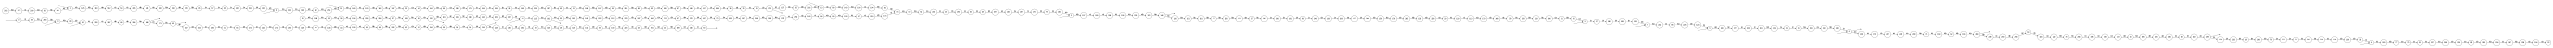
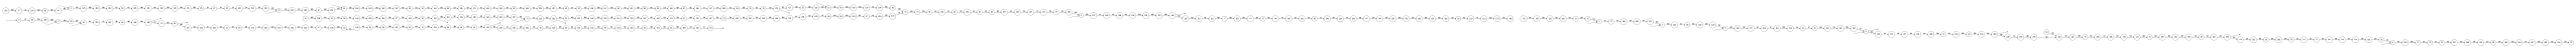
  digraph {
    fontname="Liberation Sans"
    rankdir=LR
    vcsn_context="lat<letterset<char_letters(abc)>, letterset<char_letters(abc)>>, b"
    node [fontname="Liberation Sans" shape=circle style=rounded]
    edge [arrowhead=vee arrowsize=.6 fontname="Liberation Sans"]
    I0 [shape=point width=0 style=""]
    I1 [shape=point width=0 style=""]
    I2 [shape=point width=0 style=""]
    I3 [shape=point width=0 style=""]
    I4 [shape=point width=0 style=""]
    I5 [shape=point width=0 style=""]
    I6 [shape=point width=0 style=""]
    I7 [shape=point width=0 style=""]
    I8 [shape=point width=0 style=""]
    I9 [shape=point width=0 style=""]
    I10 [shape=point width=0 style=""]
    I11 [shape=point width=0 style=""]
    I12 [shape=point width=0 style=""]
    I13 [shape=point width=0 style=""]
    F6 [shape=point width=0 style=""]
    F40 [shape=point width=0 style=""]
    F50 [shape=point width=0 style=""]
    F144 [shape=point width=0 style=""]
    F162 [shape=point width=0 style=""]
    F188 [shape=point width=0 style=""]
    F189 [shape=point width=0 style=""]
    F216 [shape=point width=0 style=""]
    F220 [shape=point width=0 style=""]
    F272 [shape=point width=0 style=""]
    F289 [shape=point width=0 style=""]
    0 [width=0.5]
    1 [width=0.5]
    2 [width=0.5]
    3 [width=0.5]
    4 [width=0.5]
    5 [width=0.5]
    6 [width=0.5]
    7 [width=0.5]
    8 [width=0.5]
    9 [width=0.5]
    10 [width=0.5]
    11 [width=0.5]
    12 [width=0.5]
    13 [width=0.5]
    14 [width=0.5]
    15 [width=0.5]
    16 [width=0.5]
    17 [width=0.5]
    18 [width=0.5]
    19 [width=0.5]
    20 [width=0.5]
    21 [width=0.5]
    22 [width=0.5]
    23 [width=0.5]
    24 [width=0.5]
    25 [width=0.5]
    26 [width=0.5]
    27 [width=0.5]
    28 [width=0.5]
    29 [width=0.5]
    30 [width=0.5]
    31 [width=0.5]
    32 [width=0.5]
    33 [width=0.5]
    34 [width=0.5]
    35 [width=0.5]
    36 [width=0.5]
    37 [width=0.5]
    38 [width=0.5]
    39 [width=0.5]
    40 [width=0.5]
    41 [width=0.5]
    42 [width=0.5]
    43 [width=0.5]
    44 [width=0.5]
    45 [width=0.5]
    46 [width=0.5]
    47 [width=0.5]
    48 [width=0.5]
    49 [width=0.5]
    50 [width=0.5]
    51 [width=0.5]
    52 [width=0.5]
    53 [width=0.5]
    54 [width=0.5]
    55 [width=0.5]
    56 [width=0.5]
    57 [width=0.5]
    58 [width=0.5]
    59 [width=0.5]
    60 [width=0.5]
    61 [width=0.5]
    62 [width=0.5]
    63 [width=0.5]
    64 [width=0.5]
    65 [width=0.5]
    66 [width=0.5]
    67 [width=0.5]
    68 [width=0.5]
    69 [width=0.5]
    70 [width=0.5]
    71 [width=0.5]
    72 [width=0.5]
    73 [width=0.5]
    74 [width=0.5]
    75 [width=0.5]
    76 [width=0.5]
    77 [width=0.5]
    78 [width=0.5]
    79 [width=0.5]
    80 [width=0.5]
    81 [width=0.5]
    82 [width=0.5]
    83 [width=0.5]
    84 [width=0.5]
    85 [width=0.5]
    86 [width=0.5]
    87 [width=0.5]
    88 [width=0.5]
    89 [width=0.5]
    90 [width=0.5]
    91 [width=0.5]
    92 [width=0.5]
    93 [width=0.5]
    94 [width=0.5]
    95 [width=0.5]
    96 [width=0.5]
    97 [width=0.5]
    98 [width=0.5]
    99 [width=0.5]
    100 [width=0.5]
    101 [width=0.5]
    102 [width=0.5]
    103 [width=0.5]
    104 [width=0.5]
    105 [width=0.5]
    106 [width=0.5]
    107 [width=0.5]
    108 [width=0.5]
    109 [width=0.5]
    110 [width=0.5]
    111 [width=0.5]
    112 [width=0.5]
    113 [width=0.5]
    114 [width=0.5]
    115 [width=0.5]
    116 [width=0.5]
    117 [width=0.5]
    118 [width=0.5]
    119 [width=0.5]
    120 [width=0.5]
    121 [width=0.5]
    122 [width=0.5]
    123 [width=0.5]
    124 [width=0.5]
    125 [width=0.5]
    126 [width=0.5]
    127 [width=0.5]
    128 [width=0.5]
    129 [width=0.5]
    130 [width=0.5]
    131 [width=0.5]
    132 [width=0.5]
    133 [width=0.5]
    134 [width=0.5]
    135 [width=0.5]
    136 [width=0.5]
    137 [width=0.5]
    138 [width=0.5]
    139 [width=0.5]
    140 [width=0.5]
    141 [width=0.5]
    142 [width=0.5]
    143 [width=0.5]
    144 [width=0.5]
    145 [width=0.5]
    146 [width=0.5]
    147 [width=0.5]
    148 [width=0.5]
    149 [width=0.5]
    150 [width=0.5]
    151 [width=0.5]
    152 [width=0.5]
    153 [width=0.5]
    154 [width=0.5]
    155 [width=0.5]
    156 [width=0.5]
    157 [width=0.5]
    158 [width=0.5]
    159 [width=0.5]
    160 [width=0.5]
    161 [width=0.5]
    162 [width=0.5]
    163 [width=0.5]
    164 [width=0.5]
    165 [width=0.5]
    166 [width=0.5]
    167 [width=0.5]
    168 [width=0.5]
    169 [width=0.5]
    170 [width=0.5]
    171 [width=0.5]
    172 [width=0.5]
    173 [width=0.5]
    174 [width=0.5]
    175 [width=0.5]
    176 [width=0.5]
    177 [width=0.5]
    178 [width=0.5]
    179 [width=0.5]
    180 [width=0.5]
    181 [width=0.5]
    182 [width=0.5]
    183 [width=0.5]
    184 [width=0.5]
    185 [width=0.5]
    186 [width=0.5]
    187 [width=0.5]
    188 [width=0.5]
    189 [width=0.5]
    190 [width=0.5]
    191 [width=0.5]
    192 [width=0.5]
    193 [width=0.5]
    194 [width=0.5]
    195 [width=0.5]
    196 [width=0.5]
    197 [width=0.5]
    198 [width=0.5]
    199 [width=0.5]
    200 [width=0.5]
    201 [width=0.5]
    202 [width=0.5]
    203 [width=0.5]
    204 [width=0.5]
    205 [width=0.5]
    206 [width=0.5]
    207 [width=0.5]
    208 [width=0.5]
    209 [width=0.5]
    210 [width=0.5]
    211 [width=0.5]
    n238 [label=512 width=0.5]
    213 [width=0.5]
    214 [width=0.5]
    215 [width=0.5]
    216 [width=0.5]
    217 [width=0.5]
    218 [width=0.5]
    219 [width=0.5]
    220 [width=0.5]
    221 [width=0.5]
    222 [width=0.5]
    223 [width=0.5]
    224 [width=0.5]
    225 [width=0.5]
    226 [width=0.5]
    227 [width=0.5]
    228 [width=0.5]
    229 [width=0.5]
    230 [width=0.5]
    231 [width=0.5]
    232 [width=0.5]
    233 [width=0.5]
    234 [width=0.5]
    235 [width=0.5]
    236 [width=0.5]
    237 [width=0.5]
    238 [width=0.5]
    239 [width=0.5]
    240 [width=0.5]
    241 [width=0.5]
    242 [width=0.5]
    243 [width=0.5]
    244 [width=0.5]
    245 [width=0.5]
    246 [width=0.5]
    247 [width=0.5]
    248 [width=0.5]
    249 [width=0.5]
    250 [width=0.5]
    251 [width=0.5]
    252 [width=0.5]
    253 [width=0.5]
    254 [width=0.5]
    255 [width=0.5]
    256 [width=0.5]
    257 [width=0.5]
    258 [width=0.5]
    259 [width=0.5]
    260 [width=0.5]
    261 [width=0.5]
    262 [width=0.5]
    263 [width=0.5]
    264 [width=0.5]
    265 [width=0.5]
    266 [width=0.5]
    267 [width=0.5]
    268 [width=0.5]
    269 [width=0.5]
    270 [width=0.5]
    271 [width=0.5]
    272 [width=0.5]
    273 [width=0.5]
    274 [width=0.5]
    275 [width=0.5]
    276 [width=0.5]
    277 [width=0.5]
    278 [width=0.5]
    279 [width=0.5]
    280 [width=0.5]
    281 [width=0.5]
    282 [width=0.5]
    283 [width=0.5]
    284 [width=0.5]
    285 [width=0.5]
    286 [width=0.5]
    287 [width=0.5]
    288 [width=0.5]
    289 [width=0.5]
    290 [width=0.5]
    291 [width=0.5]
    292 [width=0.5]
    293 [width=0.5]
    294 [width=0.5]
    295 [width=0.5]
    296 [width=0.5]
    297 [width=0.5]
    298 [width=0.5]
    299 [width=0.5]
    subgraph sub_1 {
      I0
      I1
      I2
      I3
      I4
      I5
      I6
      I7
      I8
      I9
      I10
      I11
      I12
      I13
      F6
      F40
      F50
      F144
      F162
      F188
      F189
      F216
      F220
      F272
      F289
    }
    subgraph sub_2 {
      0
      1
      2
      3
      4
      5
      6
      7
      8
      9
      10
      11
      12
      13
      14
      15
      16
      17
      18
      19
      20
      21
      22
      23
      24
      25
      26
      27
      28
      29
      30
      31
      32
      33
      34
      35
      36
      37
      38
      39
      40
      41
      42
      43
      44
      45
      46
      47
      48
      49
      50
      51
      52
      53
      54
      55
      56
      57
      58
      59
      60
      61
      62
      63
      64
      65
      66
      67
      68
      69
      70
      71
      72
      73
      74
      75
      76
      77
      78
      79
      80
      81
      82
      83
      84
      85
      86
      87
      88
      89
      90
      91
      92
      93
      94
      95
      96
      97
      98
      99
      100
      101
      102
      103
      104
      105
      106
      107
      108
      109
      110
      111
      112
      113
      114
      115
      116
      117
      118
      119
      120
      121
      122
      123
      124
      125
      126
      127
      128
      129
      130
      131
      132
      133
      134
      135
      136
      137
      138
      139
      140
      141
      142
      143
      144
      145
      146
      147
      148
      149
      150
      151
      152
      153
      154
      155
      156
      157
      158
      159
      160
      161
      162
      163
      164
      165
      166
      167
      168
      169
      170
      171
      172
      173
      174
      175
      176
      177
      178
      179
      180
      181
      182
      183
      184
      185
      186
      187
      188
      189
      190
      191
      192
      193
      194
      195
      196
      197
      198
      199
      200
      201
      202
      203
      204
      205
      206
      207
      208
      209
      210
      211
      n238
      213
      214
      215
      216
      217
      218
      219
      220
      221
      222
      223
      224
      225
      226
      227
      228
      229
      230
      231
      232
      233
      234
      235
      236
      237
      238
      239
      240
      241
      242
      243
      244
      245
      246
      247
      248
      249
      250
      251
      252
      253
      254
      255
      256
      257
      258
      259
      260
      261
      262
      263
      264
      265
      266
      267
      268
      269
      270
      271
      272
      273
      274
      275
      276
      277
      278
      279
      280
      281
      282
      283
      284
      285
      286
      287
      288
      289
      290
      291
      292
      293
      294
      295
      296
      297
      298
      299
    }
    I0 -> 0
    I1 -> 1
    I2 -> 2
    I3 -> 3
    I4 -> 4
    I5 -> 5
    I6 -> 6
    I7 -> 7
    I8 -> 8
    I9 -> 9
    I10 -> 10
    I11 -> 11
    I12 -> 12
    I13 -> 13
    0 -> 69 [label="c|c"]
    1 -> 125 [label="c|b"]
    2 -> 107 [label="b|b"]
    3 -> 17 [label="b|c"]
    4 -> 263 [label="b|c"]
    5 -> 186 [label="a|b"]
    6 -> F6
    6 -> 108 [label="a|a"]
    7 -> 213 [label="b|a"]
    8 -> 232 [label="b|a"]
    9 -> 38 [label="b|a"]
    10 -> 203 [label="b|c"]
    11 -> 183 [label="a|b"]
    12 -> 115 [label="c|c"]
    13 -> 80 [label="c|a"]
    14 -> 216 [label="b|b"]
    15 -> 295 [label="b|a"]
    16 -> 14 [label="c|a"]
    17 -> 196 [label="c|b"]
    18 -> 269 [label="a|a"]
    19 -> 76 [label="a|b"]
    20 -> 193 [label="c|b"]
    21 -> 241 [label="b|c"]
    23 -> 34 [label="c|a"]
    24 -> 299 [label="b|b"]
    25 -> 272 [label="c|b"]
    26 -> 281 [label="a|b"]
    27 -> 250 [label="b|b"]
    28 -> 116 [label="b|c"]
    29 -> 129 [label="b|c"]
    30 -> 111 [label="b|c"]
    31 -> 227 [label="b|c"]
    32 -> 4 [label="c|c"]
    33 -> 102 [label="a|b"]
    34 -> 264 [label="c|a"]
    35 -> 292 [label="a|b"]
    36 -> 134 [label="a|c"]
    37 -> 242 [label="b|c"]
    38 -> 10 [label="c|b"]
    39 -> 220 [label="c|a"]
    40 -> F40
    40 -> 207 [label="a|c"]
    41 -> 55 [label="c|c"]
    42 -> 52 [label="c|b"]
-   43 -> 109 [label="a|c"]
+   109 -> 43 [label="a|c"]
    44 -> 138 [label="c|c"]
    45 -> 63 [label="c|c"]
    46 -> 296 [label="a|b"]
    47 -> 219 [label="c|c"]
    48 -> 297 [label="b|b"]
    49 -> 88 [label="b|b"]
    50 -> F50
    51 -> 94 [label="b|c"]
    52 -> 294 [label="a|b"]
    53 -> 36 [label="c|a"]
    54 -> 245 [label="c|c"]
    55 -> 159 [label="b|a"]
    56 -> 3 [label="c|a"]
    57 -> 128 [label="b|c"]
    58 -> 146 [label="b|a"]
    59 -> 16 [label="a|b"]
    60 -> 103 [label="c|b"]
    61 -> 215 [label="c|a"]
    62 -> 166 [label="b|b"]
    63 -> 180 [label="c|b"]
    64 -> 48 [label="b|c"]
    65 -> 168 [label="a|b"]
    66 -> 130 [label="b|c"]
    67 -> 68 [label="b|c"]
    68 -> 160 [label="c|c"]
    69 -> 290 [label="b|a"]
    70 -> 283 [label="b|c"]
    71 -> 169 [label="b|c"]
    72 -> 61 [label="b|a"]
    73 -> 163 [label="c|a"]
    74 -> 72 [label="a|a"]
    75 -> 31 [label="c|c"]
    76 -> 25 [label="b|c"]
    77 -> 75 [label="c|a"]
    78 -> 221 [label="c|a"]
    79 -> 182 [label="b|c"]
    80 -> 143 [label="a|a"]
    81 -> 56 [label="b|b"]
    82 -> 200 [label="c|b"]
    83 -> 192 [label="c|b"]
    84 -> 90 [label="a|a"]
    85 -> 74 [label="b|a"]
    86 -> 246 [label="c|c"]
    87 -> 145 [label="b|c"]
    88 -> 202 [label="b|b"]
    89 -> 93 [label="b|c"]
    90 -> 133 [label="a|a"]
    91 -> 165 [label="b|c"]
    92 -> 251 [label="a|a"]
    93 -> 285 [label="c|a"]
    94 -> 273 [label="a|b"]
    95 -> 67 [label="b|c"]
    96 -> 235 [label="c|a"]
    97 -> 270 [label="a|a"]
    98 -> 226 [label="b|a"]
    99 -> 211 [label="c|a"]
    100 -> 104 [label="c|c"]
    101 -> 7 [label="a|b"]
    102 -> 142 [label="b|a"]
    103 -> 122 [label="c|a"]
    104 -> 85 [label="b|b"]
    105 -> 284 [label="a|a"]
    106 -> 231 [label="b|a"]
    107 -> 249 [label="c|c"]
    108 -> 175 [label="a|c"]
    109 -> 49 [label="a|c"]
    110 -> 243 [label="b|b"]
    111 -> 1 [label="b|c"]
    112 -> 278 [label="c|a"]
    113 -> 179 [label="a|a"]
    114 -> 136 [label="c|b"]
    115 -> 162 [label="b|a"]
    116 -> 131 [label="a|a"]
    117 -> 268 [label="c|b"]
    118 -> n238 [label="a|a"]
    119 -> 41 [label="c|a"]
    120 -> 152 [label="a|a"]
    121 -> 37 [label="a|a"]
    122 -> 70 [label="b|b"]
    123 -> 5 [label="b|c"]
    124 -> 233 [label="c|b"]
    125 -> 118 [label="b|b"]
    126 -> 151 [label="b|a"]
    127 -> 244 [label="c|b"]
    128 -> 39 [label="b|c"]
    129 -> 113 [label="c|c"]
    130 -> 224 [label="b|c"]
    131 -> 66 [label="a|b"]
    132 -> 8 [label="a|b"]
    133 -> 47 [label="b|c"]
    134 -> 255 [label="b|c"]
    135 -> 187 [label="c|a"]
    136 -> 32 [label="c|b"]
    137 -> 23 [label="b|c"]
    138 -> 43 [label="a|b"]
    139 -> 206 [label="c|a"]
    140 -> 84 [label="c|c"]
    141 -> 198 [label="a|c"]
    142 -> 222 [label="c|b"]
    143 -> 100 [label="b|a"]
    144 -> F144
    144 -> 126 [label="b|c"]
    145 -> 117 [label="c|c"]
    146 -> 28 [label="a|b"]
    147 -> 73 [label="b|b"]
-   148 -> 279 [label="a|c"]
    149 -> 44 [label="a|c"]
    150 -> 282 [label="b|b"]
    151 -> 201 [label="b|c"]
    152 -> 137 [label="a|c"]
    153 -> 256 [label="a|b"]
    154 -> 155 [label="b|c"]
    155 -> 91 [label="b|c"]
    156 -> 178 [label="b|a"]
    157 -> 35 [label="a|a"]
    158 -> 275 [label="b|a"]
    159 -> 110 [label="c|a"]
    160 -> 291 [label="c|a"]
    161 -> 261 [label="a|c"]
    162 -> F162
    162 -> 33 [label="c|a"]
    163 -> 167 [label="a|c"]
    164 -> 205 [label="a|b"]
    165 -> 225 [label="b|c"]
    166 -> 289 [label="b|a"]
    167 -> 248 [label="c|a"]
    168 -> 53 [label="c|a"]
    169 -> 62 [label="b|b"]
    170 -> 79 [label="c|b"]
    171 -> 154 [label="b|c"]
    172 -> 15 [label="a|b"]
    173 -> 190 [label="c|a"]
    174 -> 74 [label="c|c"]
    175 -> 217 [label="c|b"]
    176 -> 144 [label="b|a"]
    177 -> 209 [label="c|c"]
    178 -> 265 [label="c|b"]
    179 -> 148 [label="c|b"]
    180 -> 197 [label="b|b"]
    181 -> 86 [label="c|b"]
    182 -> 2 [label="a|a"]
    183 -> 120 [label="b|c"]
    184 -> 274 [label="c|a"]
    185 -> 101 [label="a|c"]
    186 -> 277 [label="b|c"]
    187 -> 170 [label="c|c"]
    188 -> F188
    188 -> 271 [label="c|c"]
    189 -> F189
    189 -> 124 [label="b|a"]
    190 -> 149 [label="c|c"]
    191 -> 119 [label="b|b"]
    192 -> 189 [label="a|c"]
    193 -> 64 [label="c|c"]
    194 -> 22 [label="c|a"]
    195 -> 238 [label="c|a"]
    196 -> 185 [label="a|b"]
    197 -> 99 [label="a|b"]
    198 -> 218 [label="b|a"]
    199 -> 92 [label="a|b"]
    200 -> 204 [label="b|a"]
    201 -> 27 [label="b|b"]
    202 -> 42 [label="b|b"]
    203 -> 287 [label="c|c"]
    204 -> 247 [label="c|c"]
    205 -> 257 [label="a|b"]
    206 -> 127 [label="b|a"]
    207 -> 253 [label="c|b"]
    208 -> 191 [label="c|c"]
    209 -> 30 [label="a|a"]
    210 -> 82 [label="c|a"]
    211 -> 89 [label="b|a"]
    n238 -> 54 [label="c|c"]
    213 -> 98 [label="a|c"]
    214 -> 114 [label="a|c"]
    215 -> 20 [label="c|c"]
    216 -> F216
    216 -> 228 [label="b|a"]
    217 -> 223 [label="a|c"]
    218 -> 276 [label="a|b"]
    219 -> 174 [label="a|b"]
    220 -> F220
    220 -> 161 [label="a|b"]
    221 -> 21 [label="c|a"]
    222 -> 112 [label="c|b"]
    223 -> 288 [label="c|a"]
    224 -> 26 [label="c|b"]
    225 -> 237 [label="a|b"]
    226 -> 123 [label="a|b"]
    227 -> 298 [label="b|a"]
    228 -> 150 [label="c|c"]
    229 -> 240 [label="b|c"]
    230 -> 50 [label="c|c"]
    231 -> 176 [label="a|b"]
    232 -> 199 [label="c|a"]
    233 -> 18 [label="b|b"]
    234 -> 173 [label="b|a"]
    235 -> 171 [label="c|b"]
    236 -> 164 [label="a|b"]
    237 -> 45 [label="b|c"]
    238 -> 172 [label="c|a"]
    239 -> 280 [label="c|c"]
    240 -> 81 [label="c|a"]
    241 -> 214 [label="b|a"]
    242 -> 260 [label="c|a"]
    243 -> 6 [label="b|c"]
    244 -> 156 [label="b|b"]
    245 -> 141 [label="a|b"]
    246 -> 139 [label="c|b"]
    247 -> 259 [label="b|a"]
    248 -> 158 [label="a|b"]
    249 -> 266 [label="c|c"]
    250 -> 121 [label="b|a"]
    251 -> 11 [label="c|b"]
    252 -> 140 [label="c|a"]
    253 -> 286 [label="b|c"]
    254 -> 57 [label="b|c"]
    255 -> 254 [label="a|c"]
    256 -> 29 [label="c|a"]
    257 -> 12 [label="b|a"]
    258 -> 229 [label="b|b"]
    259 -> 194 [label="c|a"]
    260 -> 181 [label="c|b"]
    261 -> 236 [label="b|c"]
    262 -> 177 [label="b|a"]
    263 -> 77 [label="b|b"]
    264 -> 96 [label="b|a"]
    265 -> 153 [label="b|b"]
    266 -> 106 [label="b|c"]
    267 -> 184 [label="c|b"]
    268 -> 19 [label="c|a"]
    269 -> 78 [label="b|b"]
    270 -> 147 [label="b|b"]
    271 -> 40 [label="b|c"]
    272 -> F272
    272 -> 157 [label="a|c"]
    273 -> 234 [label="c|c"]
    274 -> 97 [label="c|b"]
    275 -> 252 [label="c|c"]
    276 -> 95 [label="b|b"]
    277 -> 208 [label="a|c"]
    278 -> 267 [label="c|b"]
    279 -> 258 [label="b|c"]
    280 -> 293 [label="a|b"]
    281 -> 24 [label="a|a"]
    282 -> 58 [label="c|a"]
    283 -> 195 [label="c|c"]
    284 -> 83 [label="b|a"]
    285 -> 87 [label="b|b"]
    286 -> 51 [label="b|a"]
    287 -> 46 [label="a|b"]
    288 -> 71 [label="b|a"]
    289 -> F289
    289 -> 239 [label="b|a"]
    290 -> 9 [label="b|a"]
    291 -> 132 [label="c|b"]
    292 -> 13 [label="a|c"]
-   293 -> 60 [label="a|c"]
+   293 -> 103 [label="a|c"]
    294 -> 59 [label="a|b"]
    295 -> 105 [label="a|b"]
    296 -> 188 [label="b|a"]
    297 -> 135 [label="a|c"]
    298 -> 210 [label="c|b"]
    299 -> 230 [label="c|a"]
  }
